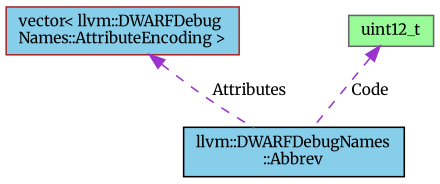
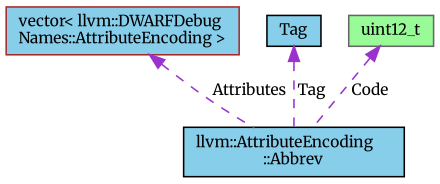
  digraph {
    fontname=Merriweather
    node [color=black fillcolor=skyblue fontname=Merriweather fontsize=10 shape=record style=filled]
    edge [color=darkorchid3 dir=back fontname=Merriweather fontsize=10 labelfontname=Helvetica labelfontsize=10 style=dashed]
-   n1 [fontcolor=black height=0.2 label="llvm::DWARFDebugNames\l::Abbrev" width=0.4]
+   n1 [fontcolor=black height=0.2 label="llvm::AttributeEncoding\l::Abbrev" width=0.4]
    n2 [color=brown height=0.2 label="vector\< llvm::DWARFDebug\lNames::AttributeEncoding \>" width=0.4]
+   n3 [height=0.2 label=Tag width=0.4]
    n4 [color=gray40 fillcolor=palegreen height=0.2 label=uint12_t width=0.4]
    n2 -> n1 [label=" Attributes"]
+   n3 -> n1 [label=" Tag"]
    n4 -> n1 [label=" Code"]
  }
